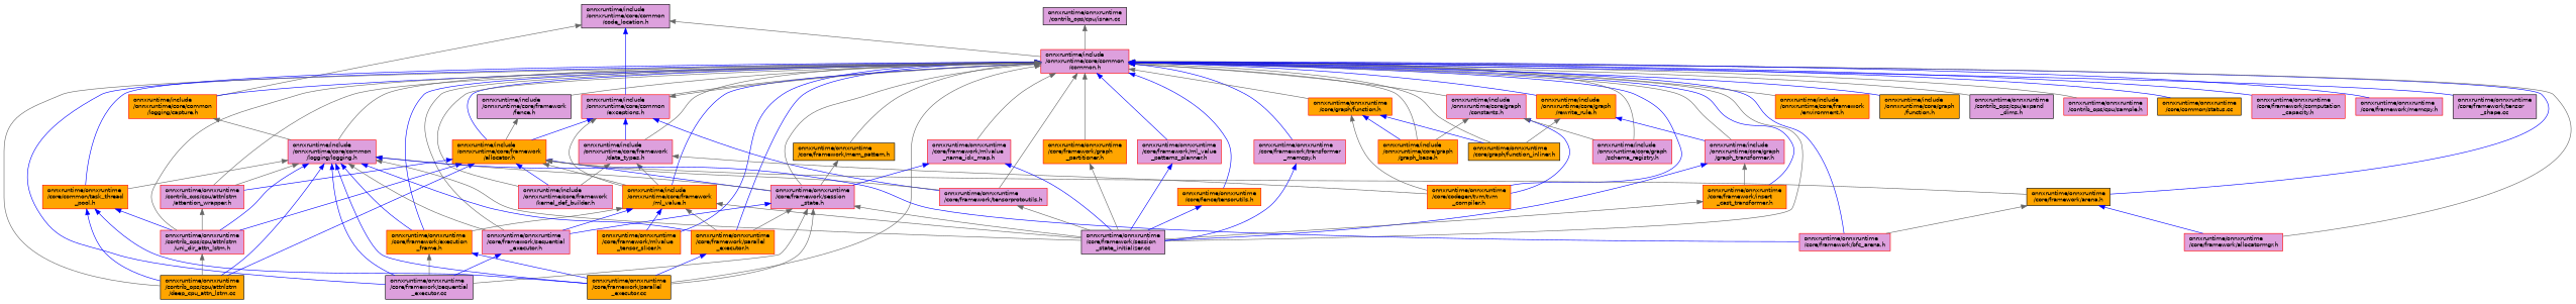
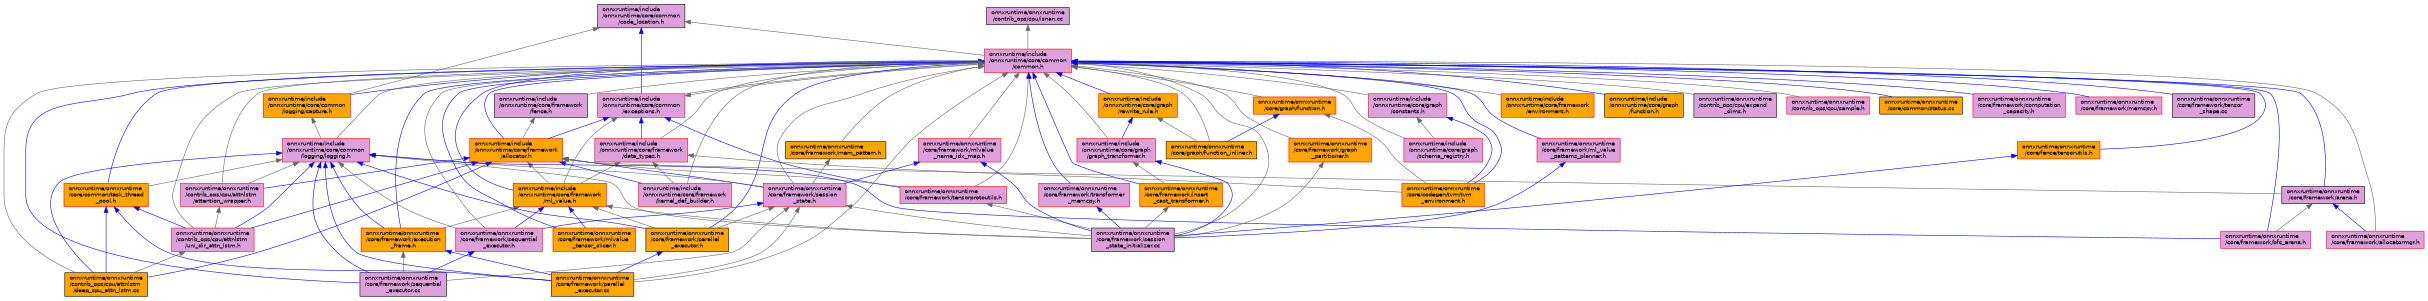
  digraph {
    node [color=red fillcolor=plum fontname=Helvetica fontsize=10 shape=record style=filled]
    edge [color=gray40 dir=back fontname=Helvetica fontsize=10 labelfontname=Helvetica labelfontsize=10 style=solid]
    n1 [color=black fontcolor=black height=0.2 label="onnxruntime/include\l/onnxruntime/core/common\l/code_location.h" width=0.4]
    n2 [height=0.2 label="onnxruntime/include\l/onnxruntime/core/common\l/common.h" width=0.4]
    n3 [height=0.2 label="onnxruntime/include\l/onnxruntime/core/common\l/exceptions.h" width=0.4]
    n4 [fillcolor=orange height=0.2 label="onnxruntime/include\l/onnxruntime/core/common\l/logging/capture.h" width=0.4]
    n5 [fillcolor=orange height=0.2 label="onnxruntime/include\l/onnxruntime/core/framework\l/allocator.h" width=0.4]
    n6 [height=0.2 label="onnxruntime/include\l/onnxruntime/core/framework\l/kernel_def_builder.h" width=0.4]
    n7 [fillcolor=orange height=0.2 label="onnxruntime/include\l/onnxruntime/core/framework\l/ml_value.h" width=0.4]
    n8 [fillcolor=orange height=0.2 label="onnxruntime/onnxruntime\l/core/framework/execution\l_frame.h" width=0.4]
    n9 [color=black fillcolor=orange height=0.2 label="onnxruntime/onnxruntime\l/core/framework/parallel\l_executor.cc" width=0.4]
    n10 [color=black height=0.2 label="onnxruntime/onnxruntime\l/core/framework/sequential\l_executor.cc" width=0.4]
    n11 [fillcolor=orange height=0.2 label="onnxruntime/onnxruntime\l/core/framework/mlvalue\l_tensor_slicer.h" width=0.4]
-   n12 [fillcolor=orange height=0.2 label="onnxruntime/onnxruntime\l/core/framework/parallel\l_executor.h" width=0.4]
+   n12 [color=black fillcolor=orange height=0.2 label="onnxruntime/onnxruntime\l/core/framework/parallel\l_executor.h" width=0.4]
    n13 [height=0.2 label="onnxruntime/onnxruntime\l/core/framework/sequential\l_executor.h" width=0.4]
    n14 [height=0.2 label="onnxruntime/onnxruntime\l/core/framework/session\l_state.h" width=0.4]
    n15 [color=black height=0.2 label="onnxruntime/onnxruntime\l/core/framework/session\l_state_initializer.cc" width=0.4]
    n16 [height=0.2 label="onnxruntime/onnxruntime\l/core/framework/tensorprotoutils.h" width=0.4]
    n17 [height=0.2 label="onnxruntime/onnxruntime\l/contrib_ops/cpu/attnlstm\l/attention_wrapper.h" width=0.4]
    n18 [height=0.2 label="onnxruntime/onnxruntime\l/contrib_ops/cpu/attnlstm\l/uni_dir_attn_lstm.h" width=0.4]
    n19 [color=black fillcolor=orange height=0.2 label="onnxruntime/onnxruntime\l/contrib_ops/cpu/attnlstm\l/deep_cpu_attn_lstm.cc" width=0.4]
-   n20 [color=black fillcolor=orange height=0.2 label="onnxruntime/onnxruntime\l/core/framework/arena.h" width=0.4]
+   n20 [color=black height=0.2 label="onnxruntime/onnxruntime\l/core/framework/arena.h" width=0.4]
    n21 [height=0.2 label="onnxruntime/onnxruntime\l/core/framework/allocatormgr.h" width=0.4]
    n22 [height=0.2 label="onnxruntime/onnxruntime\l/core/framework/bfc_arena.h" width=0.4]
    n23 [height=0.2 label="onnxruntime/include\l/onnxruntime/core/framework\l/data_types.h" width=0.4]
-   n24 [fillcolor=orange height=0.2 label="onnxruntime/onnxruntime\l/core/codegen/tvm/tvm\l_compiler.h" width=0.4]
+   n24 [fillcolor=orange height=0.2 label="onnxruntime/onnxruntime\l/core/codegen/tvm/tvm\l_environment.h" width=0.4]
    n25 [height=0.2 label="onnxruntime/include\l/onnxruntime/core/common\l/logging/logging.h" width=0.4]
    n26 [fillcolor=orange height=0.2 label="onnxruntime/onnxruntime\l/core/common/task_thread\l_pool.h" width=0.4]
    n27 [fillcolor=orange height=0.2 label="onnxruntime/include\l/onnxruntime/core/framework\l/environment.h" width=0.4]
    n28 [color=black height=0.2 label="onnxruntime/include\l/onnxruntime/core/framework\l/fence.h" width=0.4]
    n29 [height=0.2 label="onnxruntime/include\l/onnxruntime/core/graph\l/constants.h" width=0.4]
-   n30 [fillcolor=orange height=0.2 label="onnxruntime/include\l/onnxruntime/core/graph\l/graph_base.h" width=0.4]
    n31 [height=0.2 label="onnxruntime/include\l/onnxruntime/core/graph\l/schema_registry.h" width=0.4]
    n32 [color=black fillcolor=orange height=0.2 label="onnxruntime/include\l/onnxruntime/core/graph\l/function.h" width=0.4]
    n33 [height=0.2 label="onnxruntime/include\l/onnxruntime/core/graph\l/graph_transformer.h" width=0.4]
    n34 [fillcolor=orange height=0.2 label="onnxruntime/onnxruntime\l/core/framework/insert\l_cast_transformer.h" width=0.4]
    n35 [fillcolor=orange height=0.2 label="onnxruntime/include\l/onnxruntime/core/graph\l/rewrite_rule.h" width=0.4]
    n36 [color=black fillcolor=orange height=0.2 label="onnxruntime/onnxruntime\l/core/graph/function_inliner.h" width=0.4]
    n37 [color=black height=0.2 label="onnxruntime/onnxruntime\l/contrib_ops/cpu/expand\l_dims.h" width=0.4]
    n38 [height=0.2 label="onnxruntime/onnxruntime\l/contrib_ops/cpu/sample.h" width=0.4]
    n39 [color=black fillcolor=orange height=0.2 label="onnxruntime/onnxruntime\l/core/common/status.cc" width=0.4]
    n40 [height=0.2 label="onnxruntime/onnxruntime\l/core/framework/computation\l_capacity.h" width=0.4]
    n41 [fillcolor=orange height=0.2 label="onnxruntime/onnxruntime\l/core/framework/graph\l_partitioner.h" width=0.4]
    n42 [color=black fillcolor=orange height=0.2 label="onnxruntime/onnxruntime\l/core/framework/mem_pattern.h" width=0.4]
    n43 [height=0.2 label="onnxruntime/onnxruntime\l/core/framework/memcpy.h" width=0.4]
    n44 [height=0.2 label="onnxruntime/onnxruntime\l/core/framework/ml_value\l_patterns_planner.h" width=0.4]
    n45 [height=0.2 label="onnxruntime/onnxruntime\l/core/framework/mlvalue\l_name_idx_map.h" width=0.4]
    n46 [color=black height=0.2 label="onnxruntime/onnxruntime\l/core/framework/tensor\l_shape.cc" width=0.4]
    n47 [fillcolor=orange height=0.2 label="onnxruntime/onnxruntime\l/core/fence/tensorutils.h" width=0.4]
    n48 [height=0.2 label="onnxruntime/onnxruntime\l/core/framework/transformer\l_memcpy.h" width=0.4]
    n49 [fillcolor=orange height=0.2 label="onnxruntime/onnxruntime\l/core/graph/function.h" width=0.4]
    n50 [color=black height=0.2 label="onnxruntime/onnxruntime\l/contrib_ops/cpu/isnan.cc" width=0.4]
    n1 -> n2
    n1 -> n3 [color=blue]
    n1 -> n4
    n2 -> n3
    n2 -> n4 [color=blue]
    n2 -> n5 [color=blue]
    n2 -> n6
    n2 -> n7 [color=blue]
    n2 -> n8 [color=blue]
    n2 -> n9
    n2 -> n10 [color=blue]
    n2 -> n11 [color=blue]
    n2 -> n12 [color=blue]
    n2 -> n13
    n2 -> n14
    n2 -> n15
    n2 -> n16
    n2 -> n17
    n2 -> n18
    n2 -> n19
    n2 -> n20 [color=blue]
    n2 -> n21
    n2 -> n22 [color=blue]
    n2 -> n23
    n2 -> n24 [color=blue]
    n2 -> n25
    n2 -> n26 [color=blue]
    n2 -> n27
    n2 -> n28
    n2 -> n29
-   n2 -> n30
    n2 -> n31
    n2 -> n32 [color=blue]
    n2 -> n33
    n2 -> n34 [color=blue]
    n2 -> n35 [color=blue]
    n2 -> n36
    n2 -> n37
    n2 -> n38
    n2 -> n39 [color=blue]
    n2 -> n40 [color=blue]
    n2 -> n41
    n2 -> n42
    n2 -> n43 [color=blue]
    n2 -> n44 [color=blue]
    n2 -> n45
    n2 -> n46 [color=blue]
    n2 -> n47 [color=blue]
    n2 -> n48 [color=blue]
    n2 -> n49
    n3 -> n2
    n3 -> n5 [color=blue]
    n3 -> n7
    n3 -> n16 [color=blue]
    n3 -> n23 [color=blue]
    n4 -> n25
    n5 -> n6 [color=blue]
    n5 -> n7
    n5 -> n14 [color=blue]
    n5 -> n16
    n5 -> n17 [color=blue]
    n5 -> n18 [color=blue]
    n5 -> n19 [color=blue]
    n5 -> n20
    n7 -> n8
    n7 -> n11 [color=blue]
    n7 -> n12
    n7 -> n13 [color=blue]
    n7 -> n15
    n8 -> n9 [color=blue]
    n8 -> n10
    n12 -> n9 [color=blue]
    n13 -> n10 [color=blue]
    n14 -> n9
    n14 -> n10
    n14 -> n12
    n14 -> n13 [color=blue]
    n14 -> n15
    n16 -> n15
    n17 -> n18
    n18 -> n19
    n20 -> n21 [color=blue]
    n20 -> n22
    n23 -> n6
    n23 -> n7
    n23 -> n24
    n25 -> n8 [color=blue]
    n25 -> n9 [color=blue]
    n25 -> n10 [color=blue]
    n25 -> n12 [color=blue]
    n25 -> n13
    n25 -> n14
    n25 -> n15
    n25 -> n17
    n25 -> n18 [color=blue]
    n25 -> n19 [color=blue]
    n25 -> n22 [color=blue]
    n25 -> n26
    n26 -> n9 [color=blue]
    n26 -> n18 [color=blue]
    n26 -> n19 [color=blue]
    n28 -> n5
    n29 -> n24 [color=blue]
-   n29 -> n30
    n29 -> n31
    n33 -> n15 [color=blue]
    n33 -> n34
    n34 -> n15
    n35 -> n33 [color=blue]
    n35 -> n36
    n41 -> n15
    n42 -> n14
    n44 -> n15 [color=blue]
    n45 -> n14 [color=blue]
    n45 -> n15 [color=blue]
    n47 -> n15 [color=blue]
    n48 -> n15 [color=blue]
    n49 -> n24
-   n49 -> n30 [color=blue]
    n49 -> n36 [color=blue]
    n50 -> n2
  }
